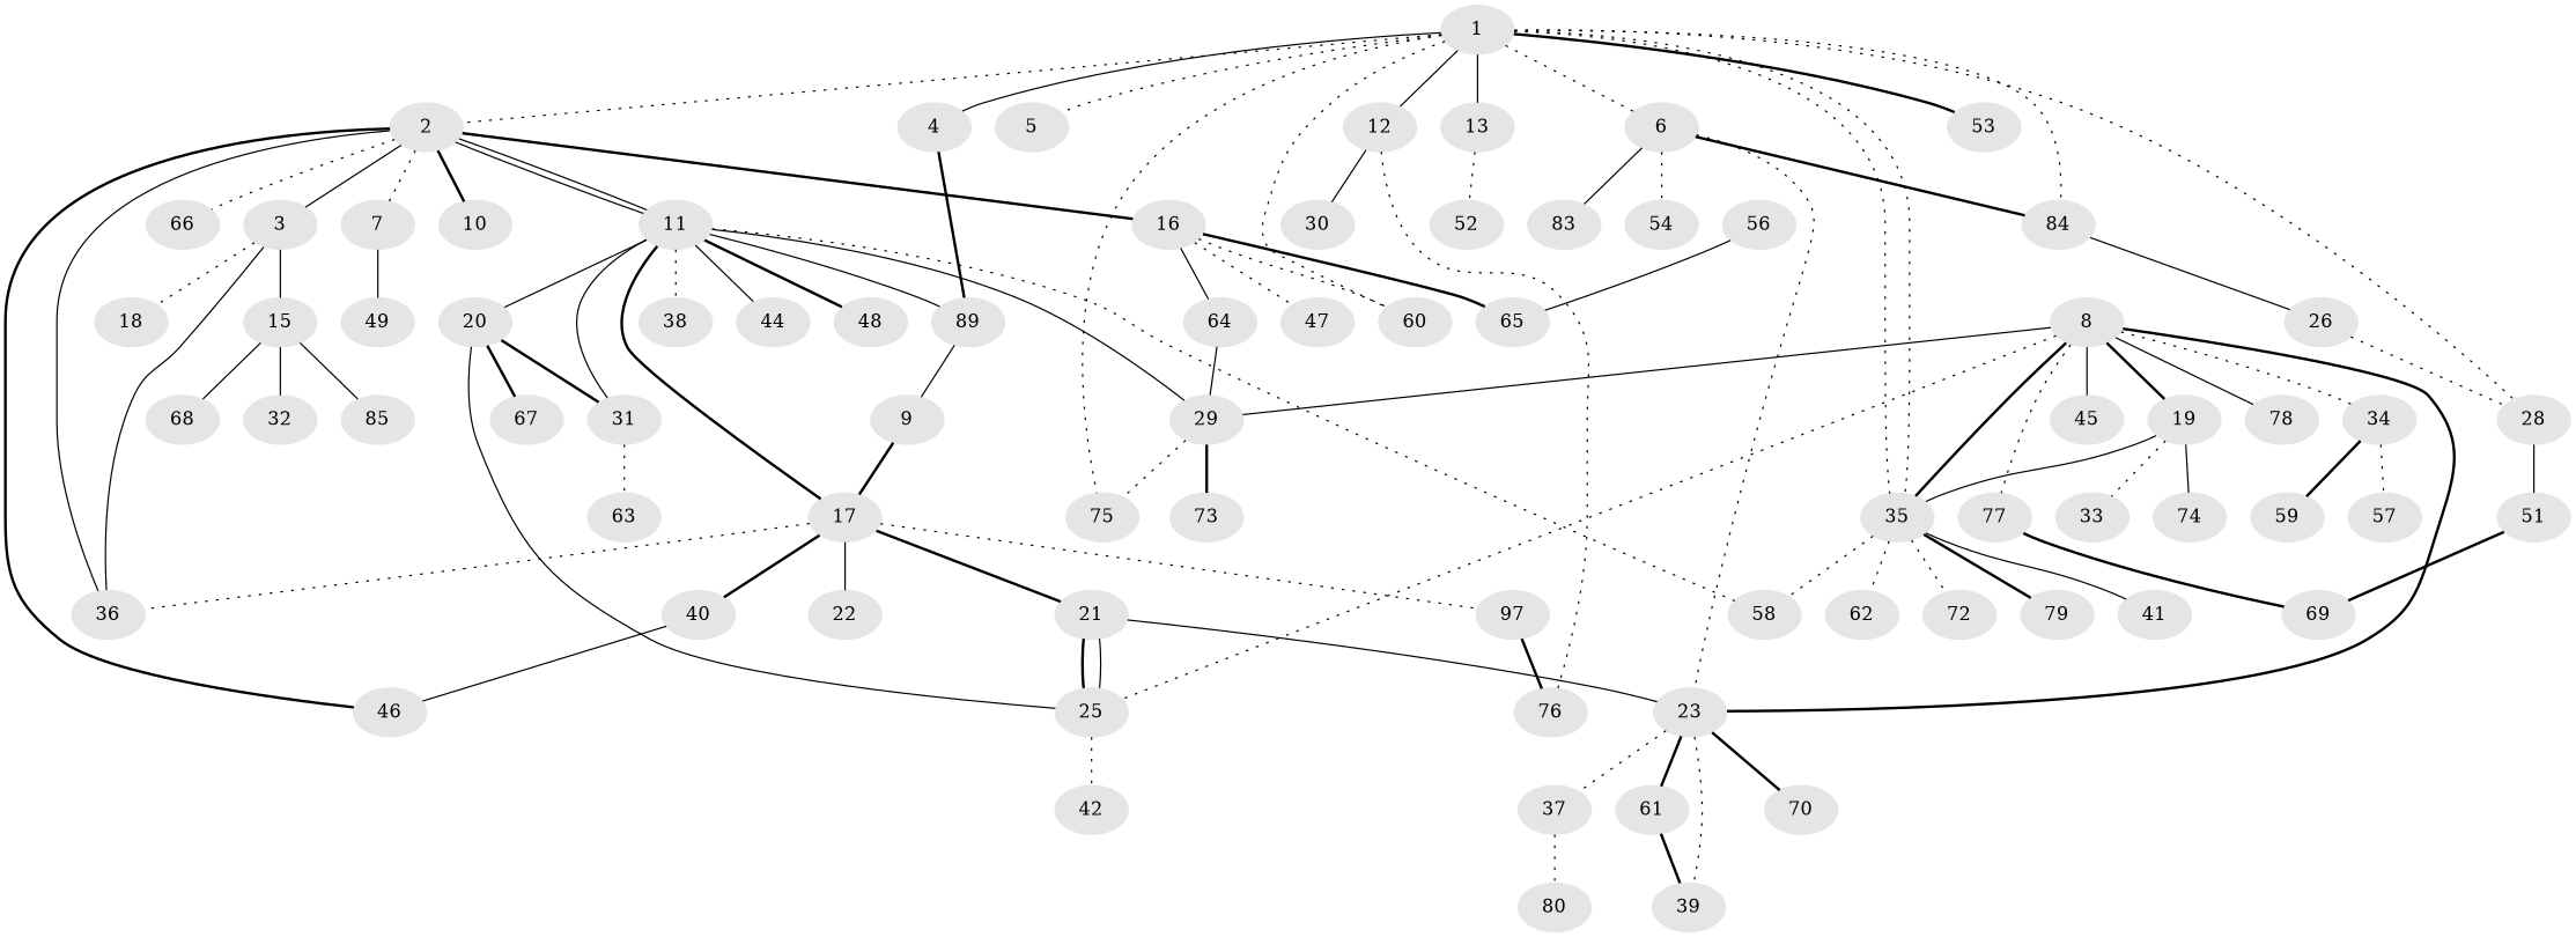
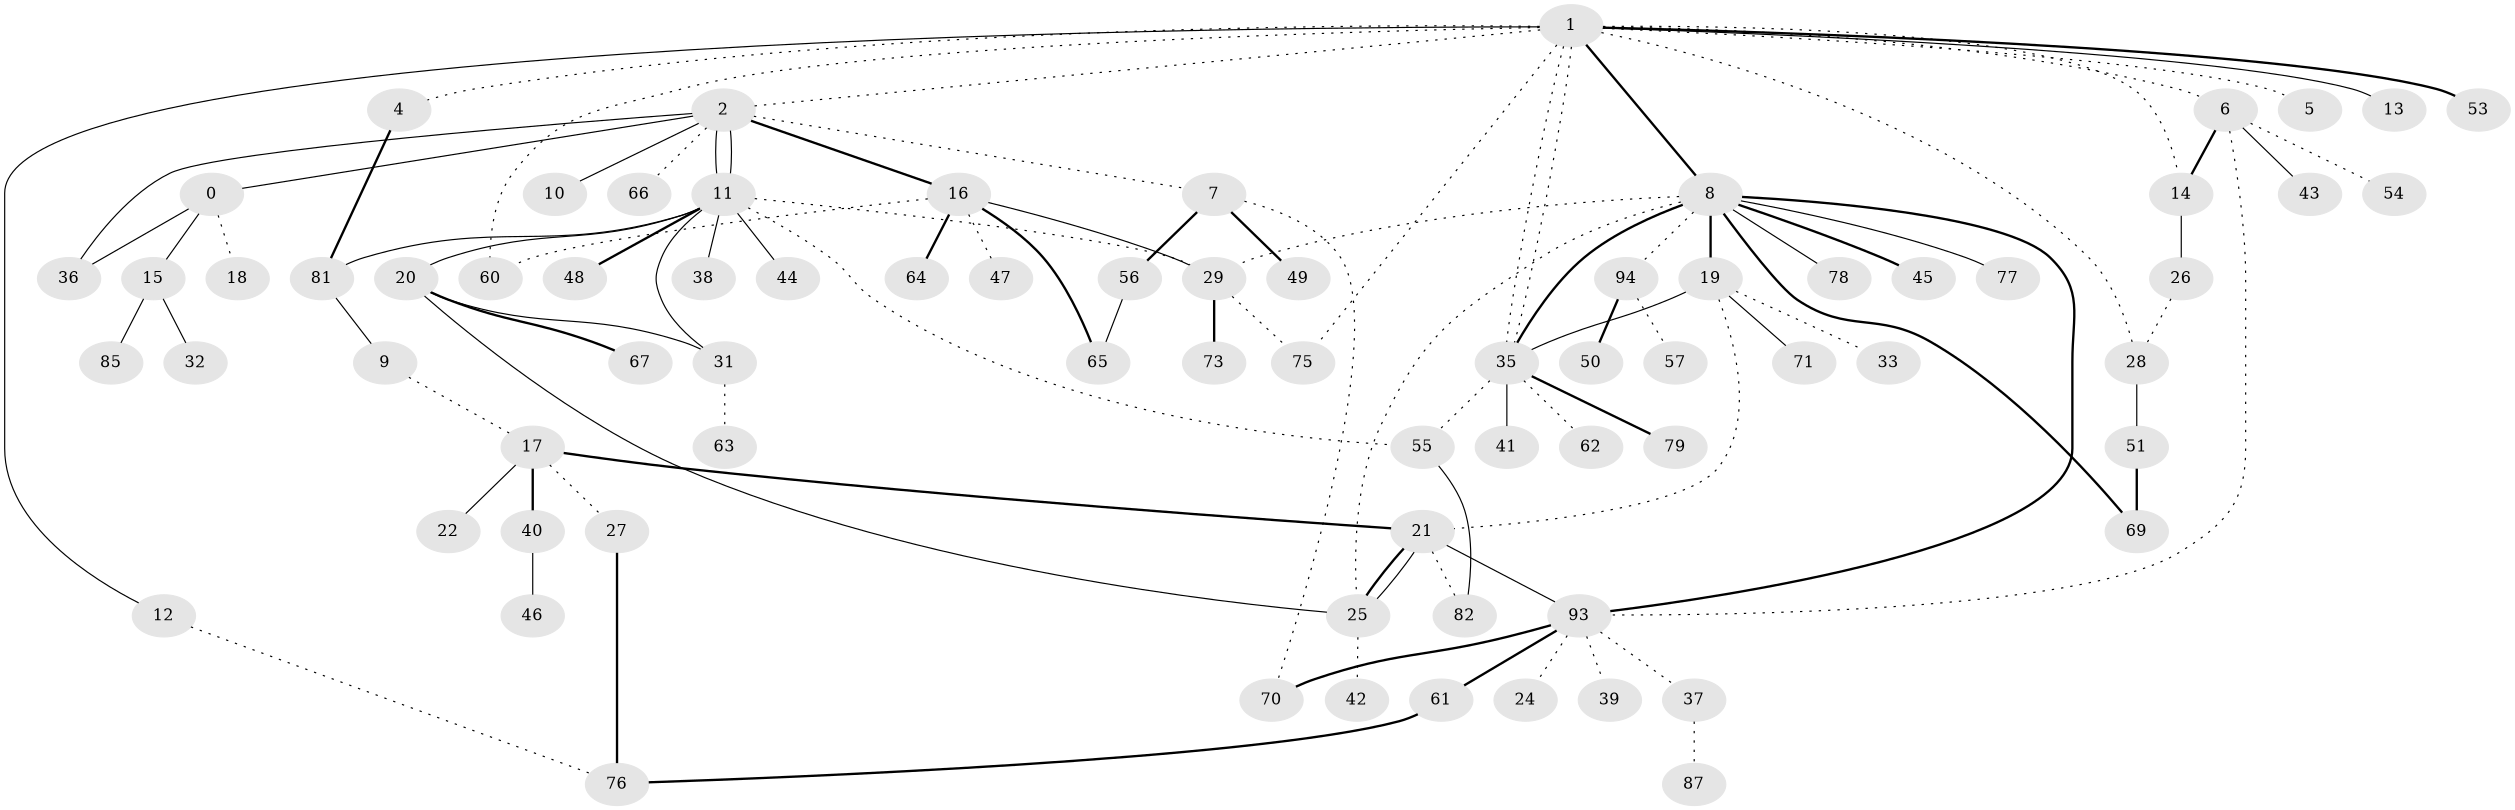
  graph {
    node [color=gray90 style=filled]
    edge [style=dotted]
    1
    2
    4
    5
    6
    8
    12
    13
-   14 [label=84]
+   14
    28
    35
    53
    60
    75
-   3
+   3 [label=0]
    7
    10
    11
    16
    36
    46
    66
-   81 [label=89]
-   23
-   43 [label=83]
+   81
+   23 [label=93]
+   43
    54
    19
    25
    29
-   34
+   34 [label=94]
    45
    69
    77
    78
-   30
    76
-   52
    26
    51
-   58
+   58 [label=55]
    41
    62
-   72
    79
    15
    18
    49
    56
    70
    17
    20
    31
    38
    44
    48
    47
    64
    65
    32
    n60 [label=85]
-   68
    9
+   24
    37
    39
    61
    21
    33
-   71 [label=74]
+   71
    42
    73
    57
-   59
+   59 [label=50]
    22
-   27 [label=97]
+   27
    40
    67
    63
-   80
+   82
+   80 [label=87]
    1 -- 2
-   1 -- 4 [style=solid]
+   1 -- 4
    1 -- 5
    1 -- 6
+   1 -- 8 [style=bold]
    1 -- 12 [style=solid]
    1 -- 13 [style=solid]
    1 -- 14
    1 -- 28
    1 -- 35
    1 -- 35
    1 -- 53 [style=bold]
    1 -- 60
    1 -- 75
    2 -- 3 [style=solid]
    2 -- 7
-   2 -- 10 [style=bold]
+   2 -- 10 [style=solid]
    2 -- 11 [style=solid]
    2 -- 11 [style=solid]
    2 -- 16 [style=bold]
    2 -- 36 [style=solid]
-   2 -- 46 [style=bold]
    2 -- 66
    4 -- 81 [style=bold]
    6 -- 14 [style=bold]
    6 -- 23
    6 -- 43 [style=solid]
    6 -- 54
    8 -- 35 [style=bold]
    8 -- 23 [style=bold]
    8 -- 19 [style=bold]
    8 -- 25
-   8 -- 29 [style=solid]
+   8 -- 29
    8 -- 34
-   8 -- 45 [style=solid]
-   77 -- 69 [style=bold]
-   8 -- 77
+   8 -- 45 [style=bold]
+   8 -- 69 [style=bold]
+   8 -- 77 [style=solid]
    8 -- 78 [style=solid]
-   12 -- 30 [style=solid]
    12 -- 76
-   13 -- 52
    14 -- 26 [style=solid]
    28 -- 51 [style=solid]
    35 -- 58
    35 -- 41 [style=solid]
    35 -- 62
-   35 -- 72
    35 -- 79 [style=bold]
    3 -- 36 [style=solid]
    3 -- 15 [style=solid]
    3 -- 18
-   7 -- 49 [style=solid]
+   7 -- 49 [style=bold]
+   7 -- 56 [style=bold]
+   7 -- 70
    11 -- 81 [style=solid]
-   11 -- 29 [style=solid]
+   11 -- 29
    11 -- 58
-   11 -- 17 [style=bold]
    11 -- 20 [style=solid]
    11 -- 31 [style=solid]
-   11 -- 38
+   11 -- 38 [style=solid]
    11 -- 44 [style=solid]
    11 -- 48 [style=bold]
    16 -- 60
-   64 -- 29 [style=solid]
+   16 -- 29 [style=solid]
    16 -- 47
-   16 -- 64 [style=solid]
+   16 -- 64 [style=bold]
    16 -- 65 [style=bold]
    81 -- 9 [style=solid]
    23 -- 70 [style=bold]
+   23 -- 24
    23 -- 37
    23 -- 39
    23 -- 61 [style=bold]
    19 -- 35 [style=solid]
+   19 -- 21
    19 -- 33
    19 -- 71 [style=solid]
    25 -- 42
    29 -- 75
    29 -- 73 [style=bold]
    34 -- 57
    34 -- 59 [style=bold]
    26 -- 28
    51 -- 69 [style=bold]
+   58 -- 82 [style=solid]
    15 -- 32 [style=solid]
    15 -- n60 [style=solid]
-   15 -- 68 [style=solid]
    56 -- 65 [style=solid]
-   17 -- 36
    17 -- 21 [style=bold]
    17 -- 22 [style=solid]
    17 -- 27
    17 -- 40 [style=bold]
    20 -- 25 [style=solid]
-   20 -- 31 [style=bold]
+   20 -- 31 [style=solid]
    20 -- 67 [style=bold]
    31 -- 63
-   9 -- 17 [style=bold]
+   9 -- 17
    37 -- 80
-   61 -- 39 [style=bold]
+   61 -- 76 [style=bold]
    21 -- 23 [style=solid]
    21 -- 25 [style=bold]
    21 -- 25 [style=solid]
+   21 -- 82
    27 -- 76 [style=bold]
    40 -- 46 [style=solid]
  }
